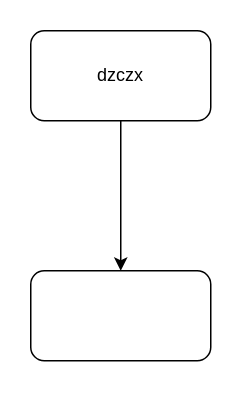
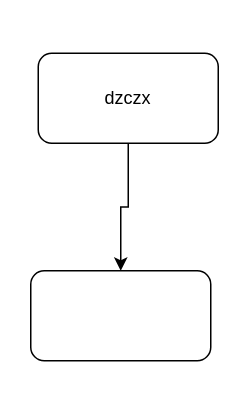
  <mxCell id="0" />
  <mxCell id="1" parent="0" />
  <mxCell id="2" value="" style="edgeStyle=orthogonalEdgeStyle;rounded=0;orthogonalLoop=1;jettySize=auto;html=1;" edge="1" parent="1" source="3" target="4"><mxGeometry relative="1" as="geometry" /></mxCell>
- <mxCell id="3" value="dzczx" style="rounded=1;whiteSpace=wrap;html=1;" vertex="1" parent="1"><mxGeometry x="20" y="20" width="120" height="60" as="geometry" /></mxCell>
+ <mxCell id="3" value="dzczx" style="rounded=1;whiteSpace=wrap;html=1;" vertex="1" parent="1"><mxGeometry x="25" y="35" width="120" height="60" as="geometry" /></mxCell>
  <mxCell id="4" value="" style="rounded=1;whiteSpace=wrap;html=1;" vertex="1" parent="1"><mxGeometry x="20" y="180" width="120" height="60" as="geometry" /></mxCell>
